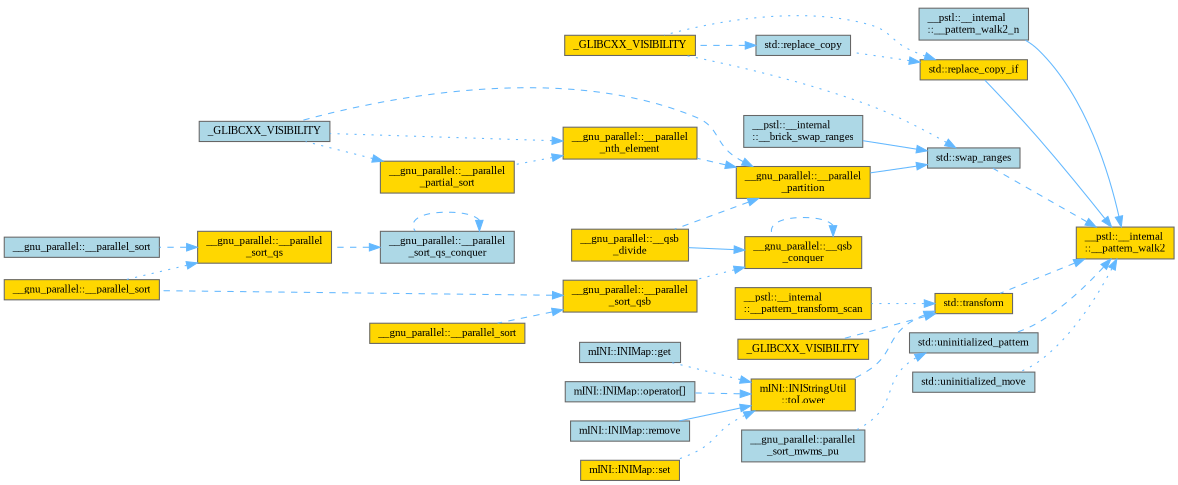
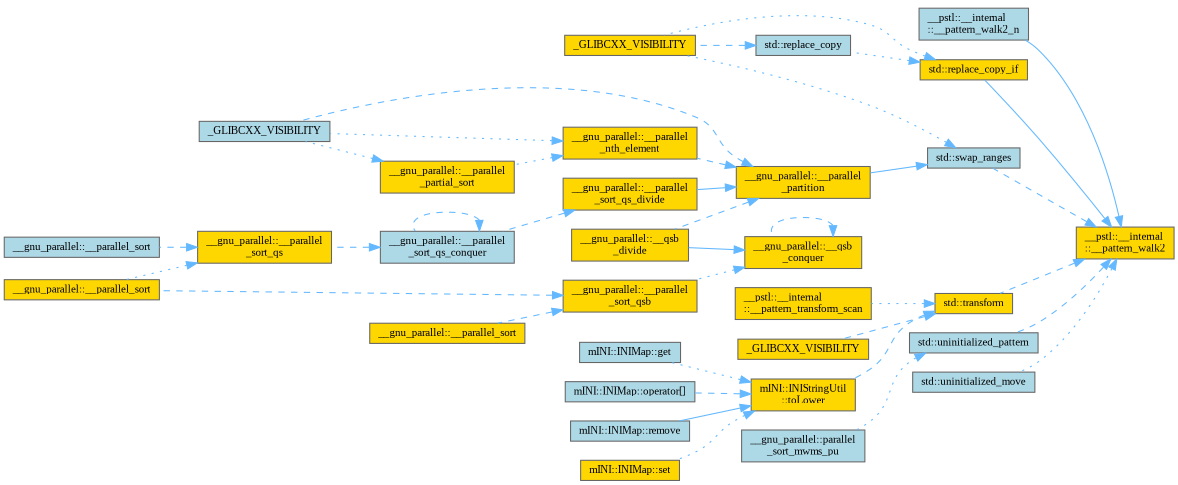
  digraph {
    fontname="Liberation Serif"
    rankdir=RL
    node [color=grey40 fillcolor=gold fontname="Liberation Serif" fontsize=10 shape=box style=filled]
    edge [color=steelblue1 dir=back fontname="Liberation Serif" fontsize=10 labelfontname=Helvetica labelfontsize=10 style=dashed]
    n1 [color=gray40 fontcolor=black height=0.2 label="__pstl::__internal\l::__pattern_walk2" width=0.4]
    n2 [fillcolor=lightblue height=0.2 label="__pstl::__internal\l::__pattern_walk2_n" width=0.4]
    n3 [height=0.2 label="std::replace_copy_if" width=0.4]
    n4 [fillcolor=lightblue height=0.2 label="std::swap_ranges" width=0.4]
    n5 [height=0.2 label="std::transform" width=0.4]
    n6 [fillcolor=lightblue height=0.2 label="std::uninitialized_pattern" width=0.4]
    n7 [fillcolor=lightblue height=0.2 label="std::uninitialized_move" width=0.4]
    n8 [height=0.2 label=_GLIBCXX_VISIBILITY width=0.4]
    n9 [fillcolor=lightblue height=0.2 label="std::replace_copy" width=0.4]
-   n10 [fillcolor=lightblue height=0.2 label="__pstl::__internal\l::__brick_swap_ranges" width=0.4]
    n11 [height=0.2 label="__gnu_parallel::__parallel\l_partition" width=0.4]
    n12 [height=0.2 label="__pstl::__internal\l::__pattern_transform_scan" width=0.4]
    n13 [height=0.2 label=_GLIBCXX_VISIBILITY width=0.4]
    n14 [height=0.2 label="mINI::INIStringUtil\l::toLower" width=0.4]
    n15 [fillcolor=lightblue height=0.2 label="__gnu_parallel::parallel\l_sort_mwms_pu" width=0.4]
    n16 [height=0.2 label="__gnu_parallel::__parallel\l_nth_element" width=0.4]
    n17 [fillcolor=lightblue height=0.2 label=_GLIBCXX_VISIBILITY width=0.4]
+   n18 [height=0.2 label="__gnu_parallel::__parallel\l_sort_qs_divide" width=0.4]
    n19 [height=0.2 label="__gnu_parallel::__qsb\l_divide" width=0.4]
    n20 [height=0.2 label="__gnu_parallel::__parallel\l_partial_sort" width=0.4]
    n21 [fillcolor=lightblue height=0.2 label="__gnu_parallel::__parallel\l_sort_qs_conquer" width=0.4]
    n22 [height=0.2 label="__gnu_parallel::__parallel\l_sort_qs" width=0.4]
    n23 [height=0.2 label="__gnu_parallel::__parallel_sort" width=0.4]
    n24 [fillcolor=lightblue height=0.2 label="__gnu_parallel::__parallel_sort" width=0.4]
    n25 [height=0.2 label="__gnu_parallel::__qsb\l_conquer" width=0.4]
    n26 [height=0.2 label="__gnu_parallel::__parallel\l_sort_qsb" width=0.4]
    n27 [height=0.2 label="__gnu_parallel::__parallel_sort" width=0.4]
    n28 [fillcolor=lightblue height=0.2 label="mINI::INIMap::get" width=0.4]
    n29 [fillcolor=lightblue height=0.2 label="mINI::INIMap::operator[]" width=0.4]
    n30 [fillcolor=lightblue height=0.2 label="mINI::INIMap::remove" width=0.4]
    n31 [height=0.2 label="mINI::INIMap::set" width=0.4]
    n1 -> n2 [style=solid]
    n1 -> n3 [style=solid]
    n1 -> n4
    n1 -> n5
    n1 -> n6
    n1 -> n7 [style=dotted]
    n3 -> n8 [style=dotted]
    n3 -> n9 [style=dotted]
    n4 -> n8 [style=dotted]
-   n4 -> n10 [style=solid]
    n4 -> n11 [style=solid]
    n5 -> n12 [style=dotted]
    n5 -> n13
    n5 -> n14
    n6 -> n15 [style=dotted]
    n9 -> n8
    n11 -> n16
    n11 -> n17
+   n11 -> n18 [style=solid]
    n11 -> n19
    n14 -> n28 [style=dotted]
    n14 -> n29
    n14 -> n30 [style=solid]
    n14 -> n31 [style=dotted]
    n16 -> n17 [style=dotted]
    n16 -> n20 [style=dotted]
+   n18 -> n21
    n20 -> n17 [style=dotted]
    n21 -> n21
    n21 -> n22
    n22 -> n23 [style=dotted]
    n22 -> n24
    n25 -> n19 [style=solid]
    n25 -> n25
    n25 -> n26 [style=dotted]
    n26 -> n23
    n26 -> n27
  }
